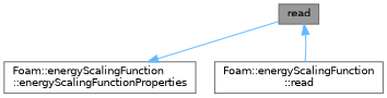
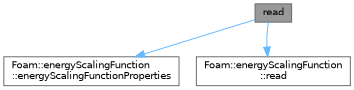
  digraph {
    rankdir=TB
    node [color=grey40 fillcolor=white fontname=Helvetica fontsize=10 shape=box style=filled]
    edge [color=steelblue1 fontname=Helvetica fontsize=10 labelfontname=Helvetica labelfontsize=10 style=solid]
    n1 [color=gray40 fillcolor=grey60 fontcolor=black height=0.2 label=read width=0.4]
    n2 [height=0.2 label="Foam::energyScalingFunction\l::energyScalingFunctionProperties" width=0.4]
    n3 [height=0.2 label="Foam::energyScalingFunction\l::read" width=0.4]
    n1 -> n2
-   n3 -> n1
+   n1 -> n3
  }
